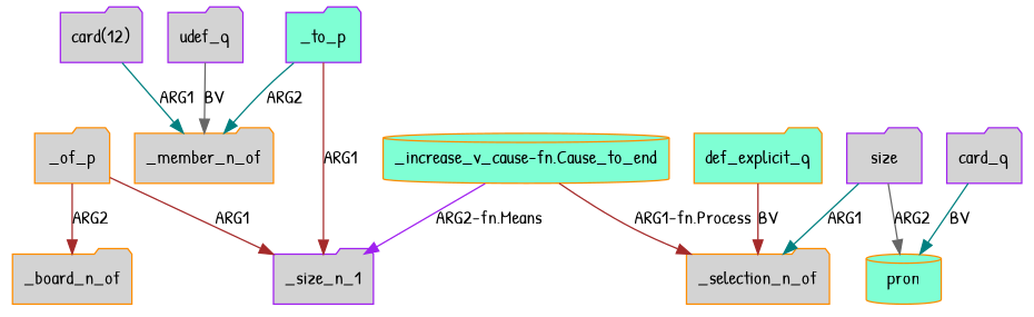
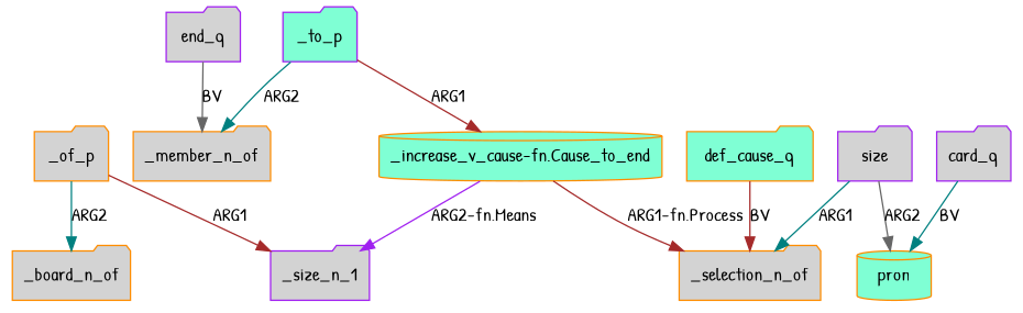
  digraph {
    fontname="Patrick Hand"
    node [color=darkorange fillcolor=lightgrey fontname="Patrick Hand" shape=folder style=filled]
    edge [color=teal fontname="Patrick Hand"]
    _member_n_of
-   "card(12)" [color=purple]
    _to_p [color=purple fillcolor=aquamarine]
    "_increase_v_cause-fn.Cause_to_end" [fillcolor=aquamarine shape=cylinder]
    _size_n_1 [color=purple]
    _selection_n_of
    _of_p
    _board_n_of
    n9 [color=purple label=size]
    pron [fillcolor=aquamarine shape=cylinder]
-   udef_q [color=purple]
+   udef_q [color=purple label=end_q]
    n12 [color=purple label=card_q]
-   def_explicit_q [fillcolor=aquamarine]
-   "card(12)" -> _member_n_of [label=ARG1]
+   def_explicit_q [fillcolor=aquamarine label=def_cause_q]
    _to_p -> _member_n_of [label=ARG2]
-   _to_p -> _size_n_1 [color=brown label=ARG1]
+   _to_p -> "_increase_v_cause-fn.Cause_to_end" [color=brown label=ARG1]
    "_increase_v_cause-fn.Cause_to_end" -> _size_n_1 [color=purple label="ARG2-fn.Means"]
    "_increase_v_cause-fn.Cause_to_end" -> _selection_n_of [color=brown label="ARG1-fn.Process"]
    _of_p -> _size_n_1 [color=brown label=ARG1]
-   _of_p -> _board_n_of [color=brown label=ARG2]
+   _of_p -> _board_n_of [label=ARG2]
    n9 -> _selection_n_of [label=ARG1]
    n9 -> pron [color=gray40 label=ARG2]
    udef_q -> _member_n_of [color=gray40 label=BV]
    n12 -> pron [label=BV]
    def_explicit_q -> _selection_n_of [color=brown label=BV]
  }
